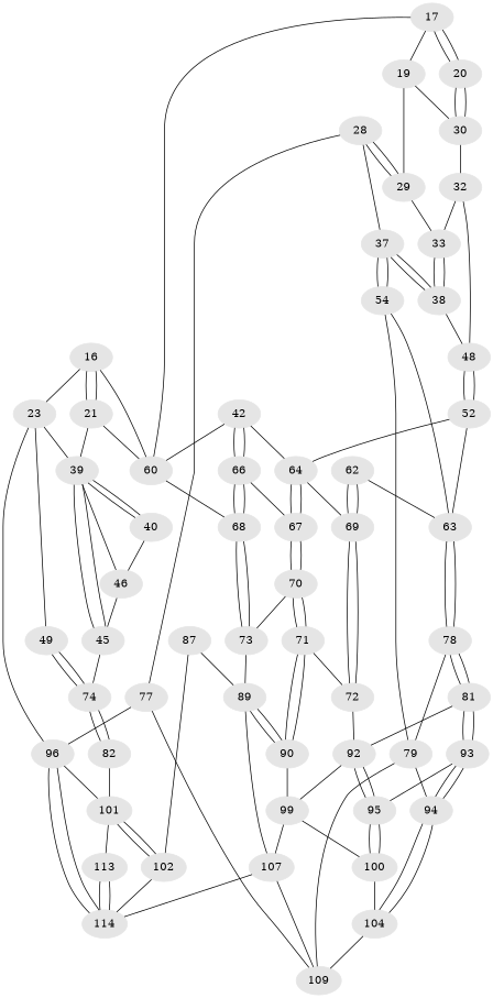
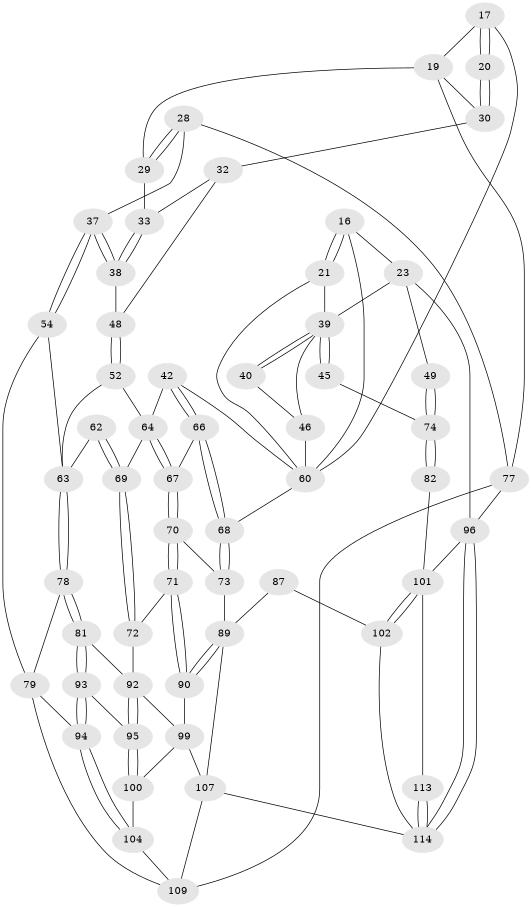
  graph {
    node [color=gray90 style=filled]
    16 [super="+11"]
    21 [super="+12"]
    23 [super="+22+15"]
    60 [super="+47+41"]
    39 [super="+26+27"]
    49
    96 [super="+4"]
    68
    17 [super="+10"]
    19 [super="+6+7+18"]
    20
    29
    30
    77 [super="+5"]
    33
    32 [super="+31"]
    109 [super="+108+106"]
    40
    45
    46 [super="+35+34"]
    74 [super="+55+50"]
    101 [super="+97+98"]
    114 [super="+111+112"]
    28
    37
    38
    54
    48
    52
    64 [super="+43+51"]
    69 [super="+65+61"]
    67
    63 [super="+53"]
    79 [super="+75"]
    42
    66
    82 [super="+56"]
    78
    94
    73
    102 [super="+85+58+59+86"]
    62
    72
    81
    70
    71
    89 [super="+88+84"]
    92 [super="+80"]
    90
    99 [super="+91"]
    95
    107 [super="+105"]
    93
    104 [super="+103"]
    113
    87 [super="+83"]
    100
    16 -- 21 [weight=2]
    16 -- 21
    16 -- 23 [weight=2]
    16 -- 60
    21 -- 60
    21 -- 39
    23 -- 39 [weight=2]
    23 -- 49
    23 -- 96 [weight=2]
    60 -- 68
    39 -- 40
    39 -- 40
    39 -- 45 [weight=2]
    39 -- 45
    39 -- 46
    49 -- 74 [weight=2]
    49 -- 74
    96 -- 101
    96 -- 114
    96 -- 114
    68 -- 73
    68 -- 73
    17 -- 60
    17 -- 19 [weight=2]
    17 -- 20 [weight=2]
    17 -- 20
    19 -- 29
    19 -- 30
+   19 -- 77
    20 -- 30
    20 -- 30
    29 -- 33
    30 -- 32
    77 -- 96 [weight=2]
    77 -- 109 [weight=2]
    33 -- 38
    33 -- 38
    32 -- 33
    32 -- 48
    40 -- 46 [weight=2]
    45 -- 74
-   46 -- 45 [weight=2]
+   46 -- 60 [weight=2]
    74 -- 82 [weight=2]
    74 -- 82
    101 -- 102 [weight=2]
    101 -- 102
    101 -- 113
    28 -- 29
    28 -- 29
    28 -- 77
    28 -- 37
    37 -- 38
    37 -- 38
    37 -- 54
    37 -- 54
    38 -- 48
    54 -- 63
    54 -- 79
    48 -- 52
    48 -- 52
    52 -- 64
    52 -- 63
    64 -- 69 [weight=2]
    64 -- 67
    64 -- 67
    69 -- 72
    69 -- 72
    67 -- 70
    67 -- 70
    63 -- 78
    63 -- 78
    79 -- 109
    79 -- 94
    42 -- 60
    42 -- 64
    42 -- 66
    42 -- 66
    66 -- 68
    66 -- 68
    66 -- 67
    82 -- 101 [weight=2]
    78 -- 79
    78 -- 81
    78 -- 81
    94 -- 104
    94 -- 104
    73 -- 89
    102 -- 114 [weight=2]
    62 -- 69 [weight=2]
    62 -- 69
    62 -- 63
    72 -- 92
    81 -- 92
    81 -- 93
    81 -- 93
    70 -- 73
    70 -- 71
    70 -- 71
    71 -- 72
    71 -- 90
    71 -- 90
    89 -- 90
    89 -- 90
    89 -- 107
    92 -- 99
    92 -- 95
    92 -- 95
    90 -- 99
    99 -- 107
    99 -- 100
    95 -- 100
    95 -- 100
    107 -- 109
    107 -- 114
    93 -- 94
    93 -- 94
    93 -- 95
    104 -- 109 [weight=2]
    113 -- 114 [weight=2]
    113 -- 114
    87 -- 102 [weight=2]
    87 -- 89 [weight=2]
    100 -- 104
  }
